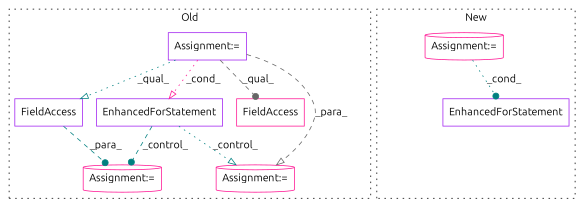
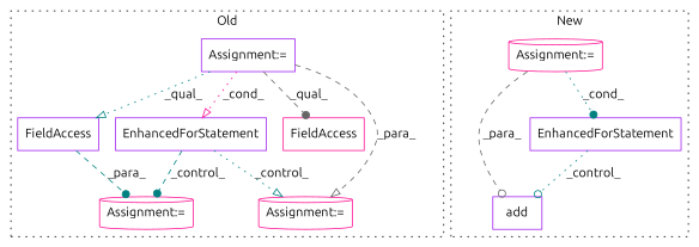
  digraph {
    fontname=Ubuntu
    node [a=7 l=1 s="4512,4601" shape=box color=purple fontname=Ubuntu]
    edge [color=teal style=dashed arrowhead=dot fontname=Ubuntu]
    n1 [a=70 l="65,2" label=EnhancedForStatement s="3126,3215"]
    n2 [label="Assignment:=" s=3035]
    n3 [label="Assignment:=" s=3371 shape=cylinder color=deeppink]
    n4 [label="Assignment:=" s=3502 shape=cylinder color=deeppink]
    n5 [a=22 l=9 label=FieldAccess s=3508 color=deeppink]
    n6 [a=22 l=9 label=FieldAccess s=3372]
+   n7 [a=32 l="4,1" label=add s="4696,4704"]
    n8 [a=70 l="61,2" label=EnhancedForStatement]
    n9 [l="61,2" label="Assignment:=" shape=cylinder color=deeppink]
    subgraph cluster_1 {
      label=Old
      style=dotted
      n1
      n2
      n3
      n4
      n5
      n6
    }
    subgraph cluster_2 {
      label=New
      style=dotted
+     n7
      n8
      n9
    }
    n1 -> n3 [label=_control_]
    n1 -> n4 [label=_control_ style=dotted arrowhead=onormal]
    n2 -> n1 [label=_cond_ color=deeppink style=dotted arrowhead=onormal]
    n2 -> n4 [label=_para_ color=gray40 arrowhead=onormal]
    n2 -> n5 [label=_qual_ color=gray40]
    n2 -> n6 [label=_qual_ style=dotted arrowhead=onormal]
    n6 -> n3 [label=_para_]
+   n8 -> n7 [label=_control_ style=dotted arrowhead=odot]
+   n9 -> n7 [label=_para_ color=gray40 arrowhead=odot]
    n9 -> n8 [label=_cond_ style=dotted]
  }
